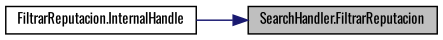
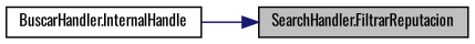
  digraph {
    rankdir=RL
    fontname=Oswald
    node [color=black fontname=Oswald fontsize=10 shape=record style=filled]
    n1 [fillcolor=grey75 fontcolor=black height=0.2 label="SearchHandler.FiltrarReputacion" width=0.4]
-   n2 [fillcolor=white height=0.2 label="FiltrarReputacion.InternalHandle" width=0.4]
+   n2 [fillcolor=white height=0.2 label="BuscarHandler.InternalHandle" width=0.4]
    n1 -> n2 [color=midnightblue dir=back fontname=Oswald fontsize=10 labelfontname=Helvetica labelfontsize=10 style=solid]
  }
